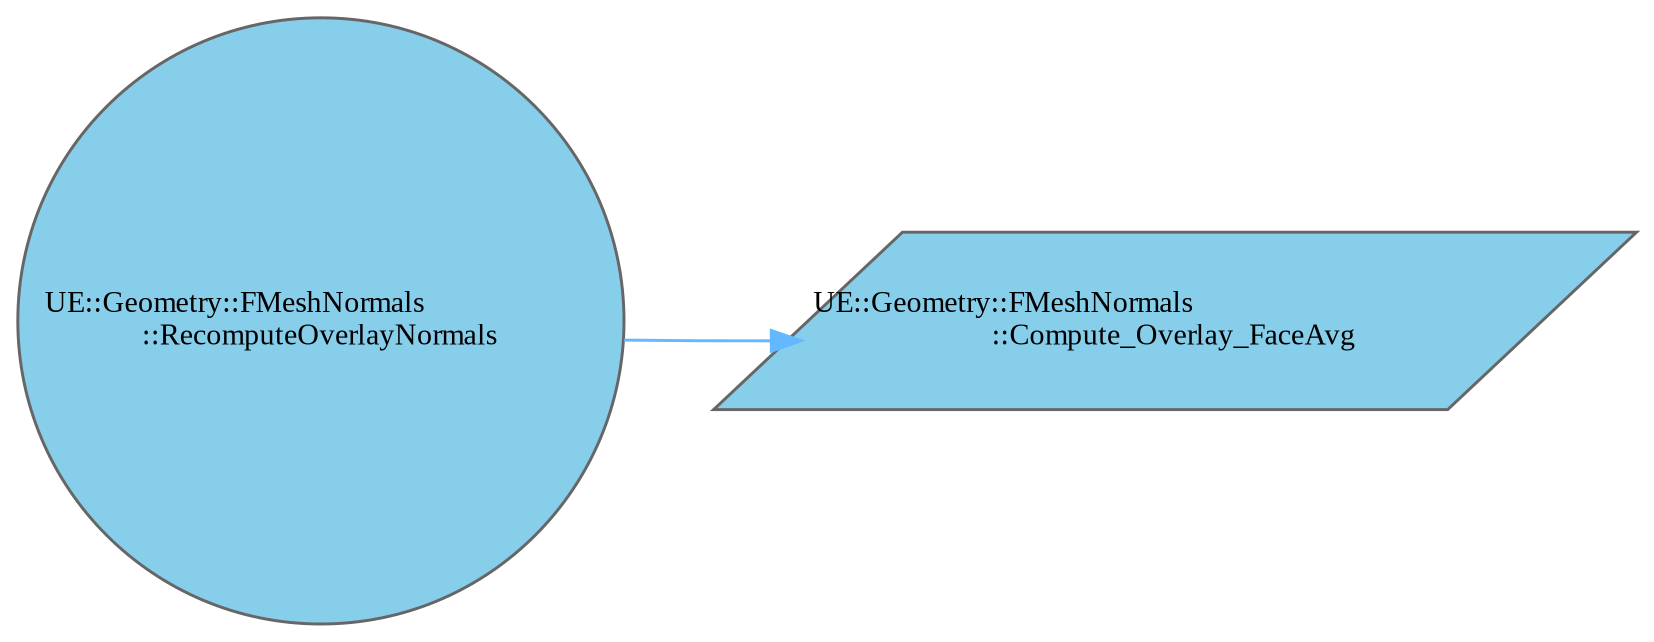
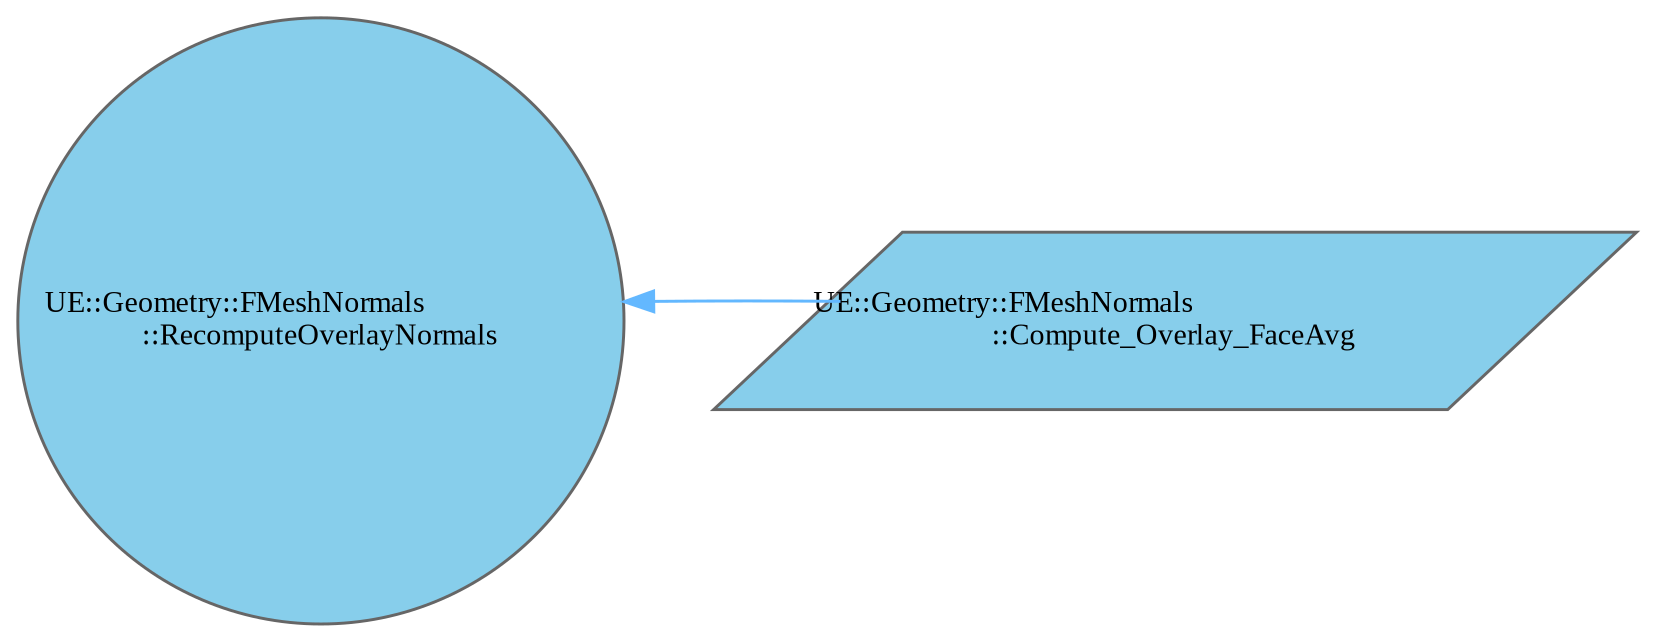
  digraph {
    rankdir=LR
    fontname="Liberation Serif"
    node [fillcolor=skyblue fontname="Liberation Serif" fontsize=10 style=filled]
    n1 [color=gray40 fontcolor=black height=0.2 label="UE::Geometry::FMeshNormals\l::RecomputeOverlayNormals" shape=circle width=0.4]
    n2 [color=grey40 height=0.2 label="UE::Geometry::FMeshNormals\l::Compute_Overlay_FaceAvg" shape=parallelogram width=0.4]
-   n1 -> n2 [color=steelblue1 fontname="Liberation Serif" fontsize=10 labelfontname=Helvetica labelfontsize=10 style=solid]
+   n2 -> n1 [color=steelblue1 fontname="Liberation Serif" fontsize=10 labelfontname=Helvetica labelfontsize=10 style=solid]
  }
